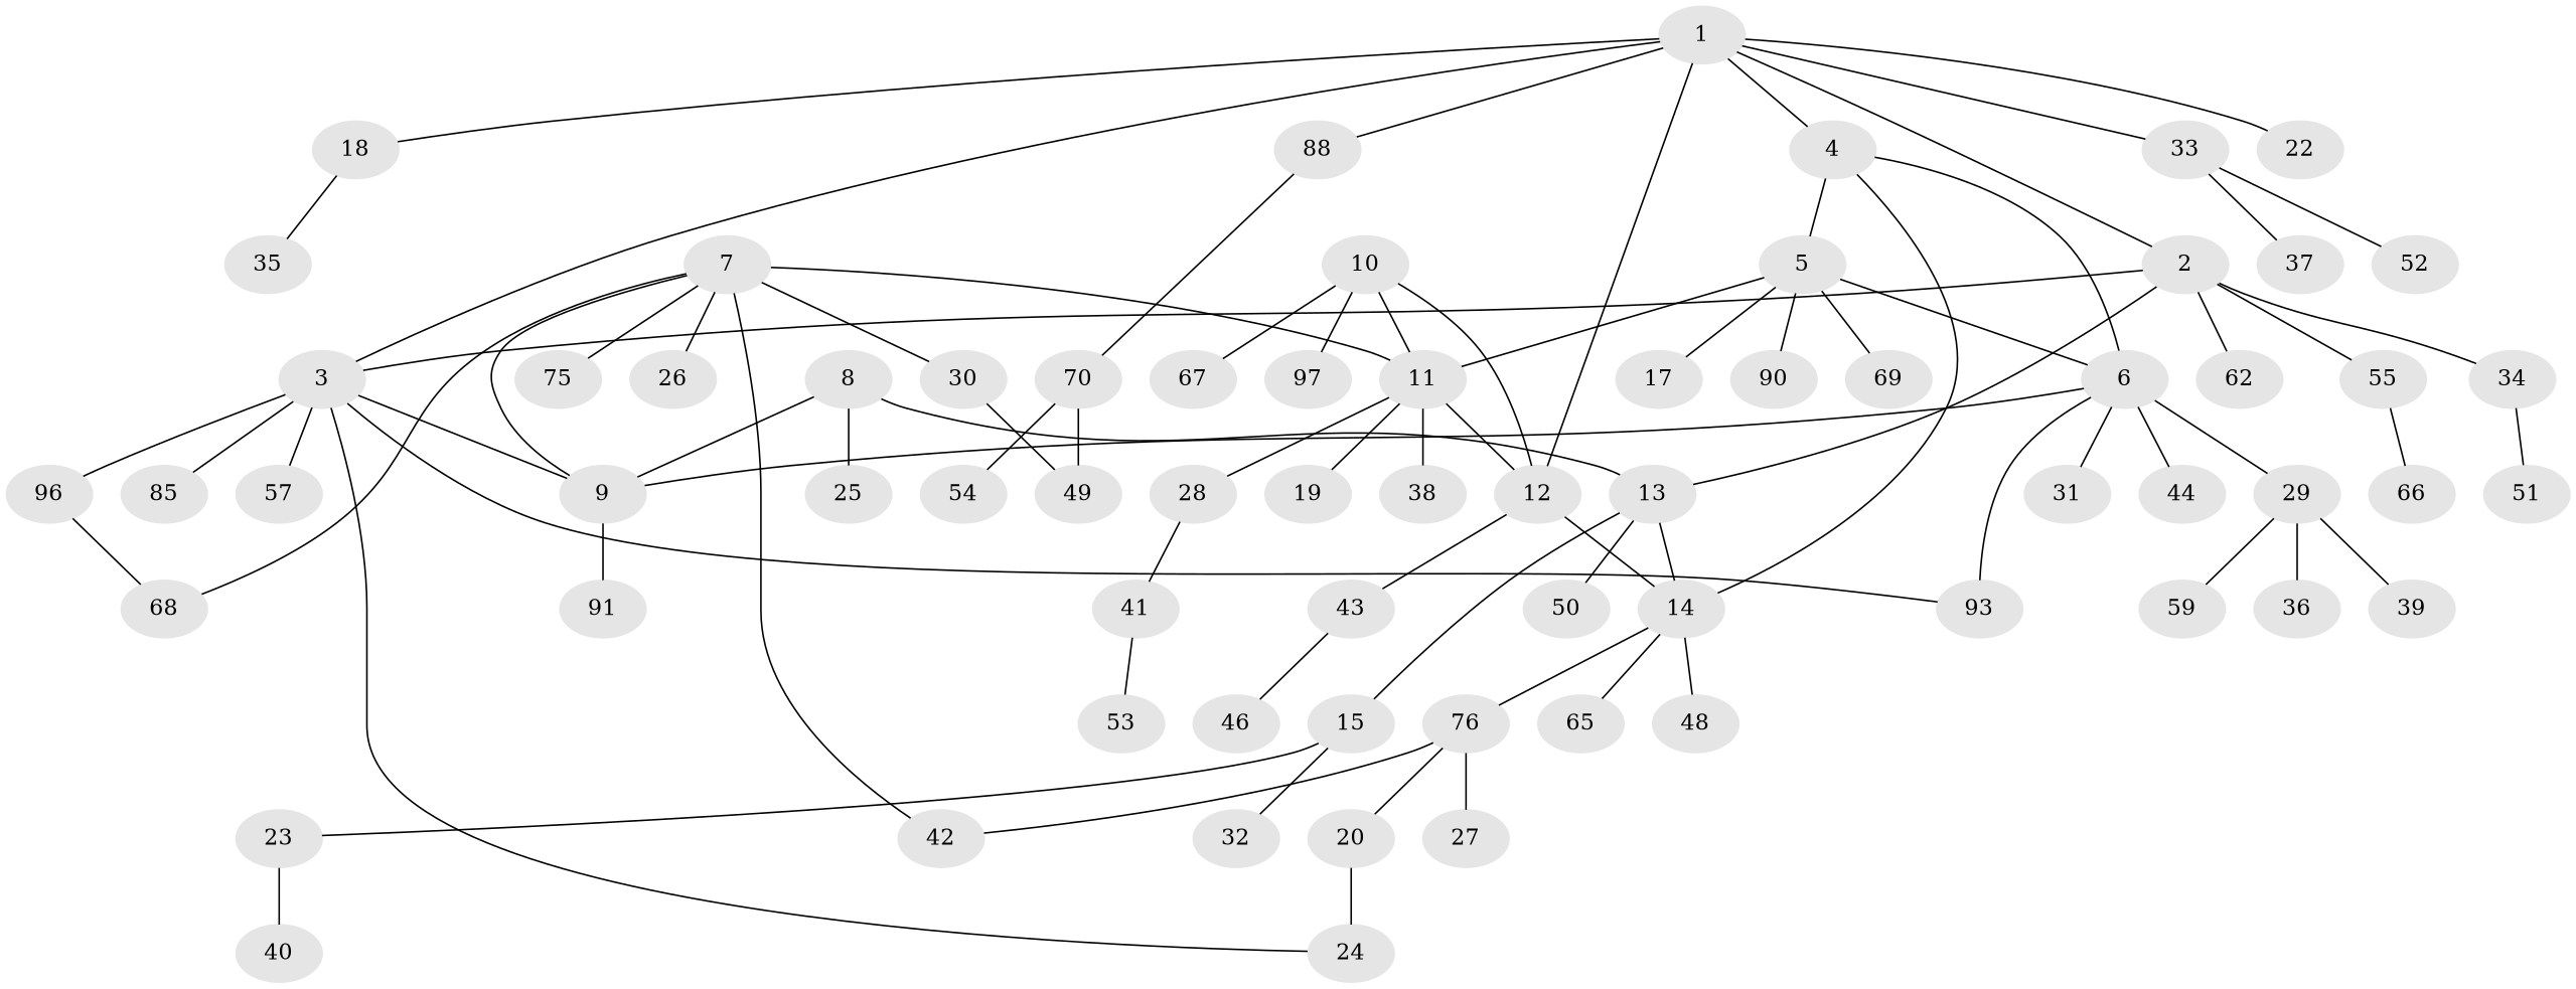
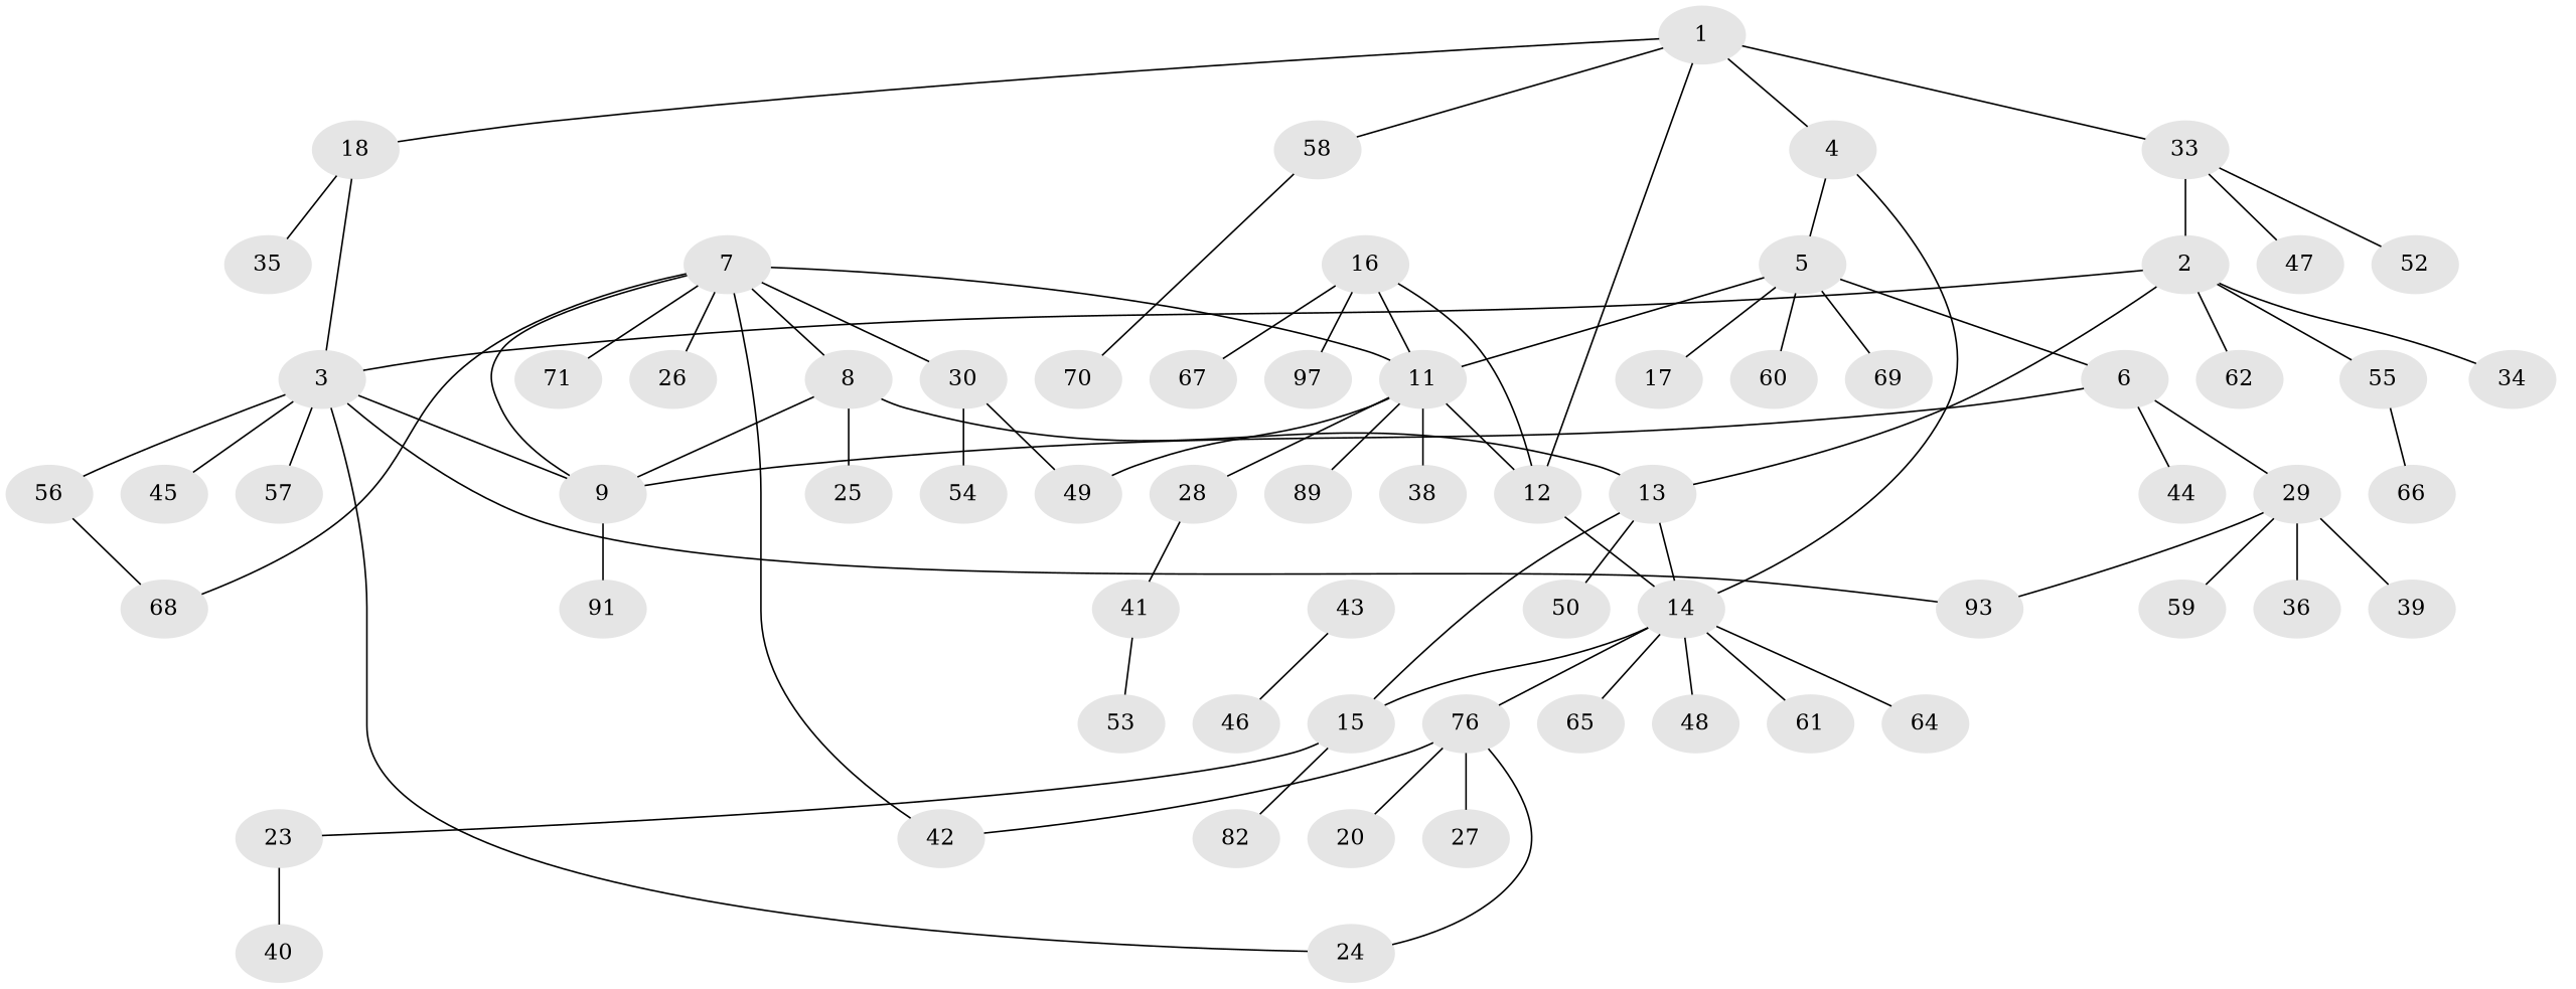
  graph {
    node [color=gray90 style=filled]
    1
    2
    3
    4
    12
    18
-   22
    33
-   58 [label=88]
+   58
    13
    34
    55
    62
    9
    24
-   45 [label=85]
-   56 [label=96]
+   45
+   56
    57
    n19 [label=93]
    5
    6
    14
    43
    35
-   47 [label=37]
+   47
    52
    70
    15
    50
-   51
    66
    n32 [label=91]
    68
    11
    17
-   60 [label=90]
+   60
    69
    29
-   31
    44
    n41 [label=76]
    48
+   61
+   64
    65
-   19
+   19 [label=89]
    28
    38
    49
    36
    39
    59
    7
    8
    26
    30
    42
-   71 [label=75]
+   71
    25
    54
-   10
+   10 [label=16]
    n62 [label=97]
    67
    41
    46
    23
-   32
+   32 [label=82]
    20
    27
    40
    53
-   1 -- 2
-   1 -- 3
+   33 -- 2
+   18 -- 3
    1 -- 4
    1 -- 12
    1 -- 18
-   1 -- 22
    1 -- 33
    1 -- 58
    2 -- 3
    2 -- 13
    2 -- 34
    2 -- 55
    2 -- 62
    3 -- 9
    3 -- 24
    3 -- 45
    3 -- 56
    3 -- 57
    3 -- n19
    4 -- 5
-   4 -- 6
    4 -- 14
    12 -- 14
-   12 -- 43
    18 -- 35
    33 -- 47
    33 -- 52
    58 -- 70
    13 -- 14
    13 -- 15
    13 -- 50
-   34 -- 51
    55 -- 66
    9 -- n32
    56 -- 68
    5 -- 6
    5 -- 11
    5 -- 17
    5 -- 60
    5 -- 69
    6 -- 9
-   6 -- n19
+   29 -- n19
    6 -- 29
-   6 -- 31
    6 -- 44
+   14 -- 15
    14 -- n41
    14 -- 48
+   14 -- 61
+   14 -- 64
    14 -- 65
    43 -- 46
    15 -- 23
    15 -- 32
    11 -- 12
    11 -- 19
    11 -- 28
    11 -- 38
-   70 -- 49
+   11 -- 49
    29 -- 36
    29 -- 39
    29 -- 59
-   20 -- 24
+   n41 -- 24
    n41 -- 42
    n41 -- 20
    n41 -- 27
    28 -- 41
    7 -- 9
    7 -- 68
    7 -- 11
+   7 -- 8
    7 -- 26
    7 -- 30
    7 -- 42
    7 -- 71
    8 -- 13
    8 -- 9
    8 -- 25
    30 -- 49
-   70 -- 54
+   30 -- 54
    10 -- 12
    10 -- 11
    10 -- n62
    10 -- 67
    41 -- 53
    23 -- 40
  }
